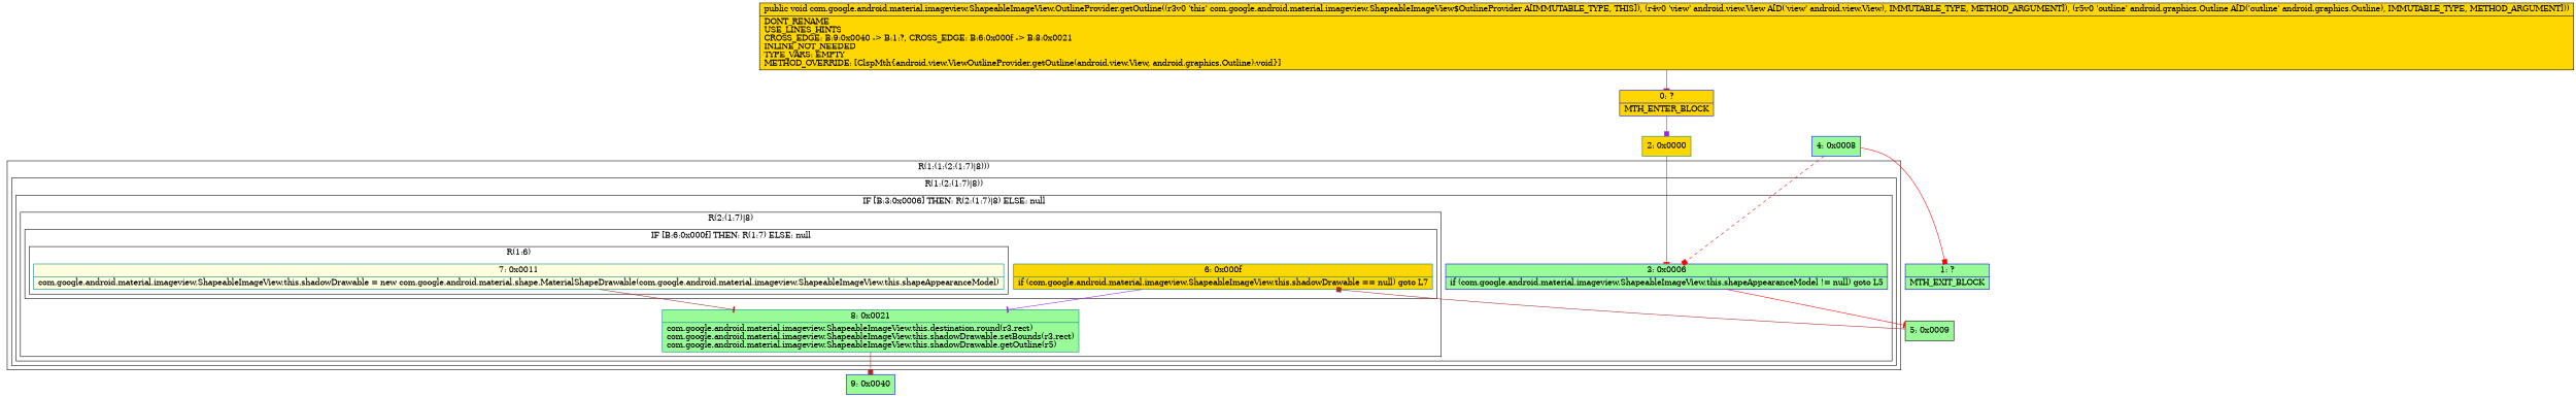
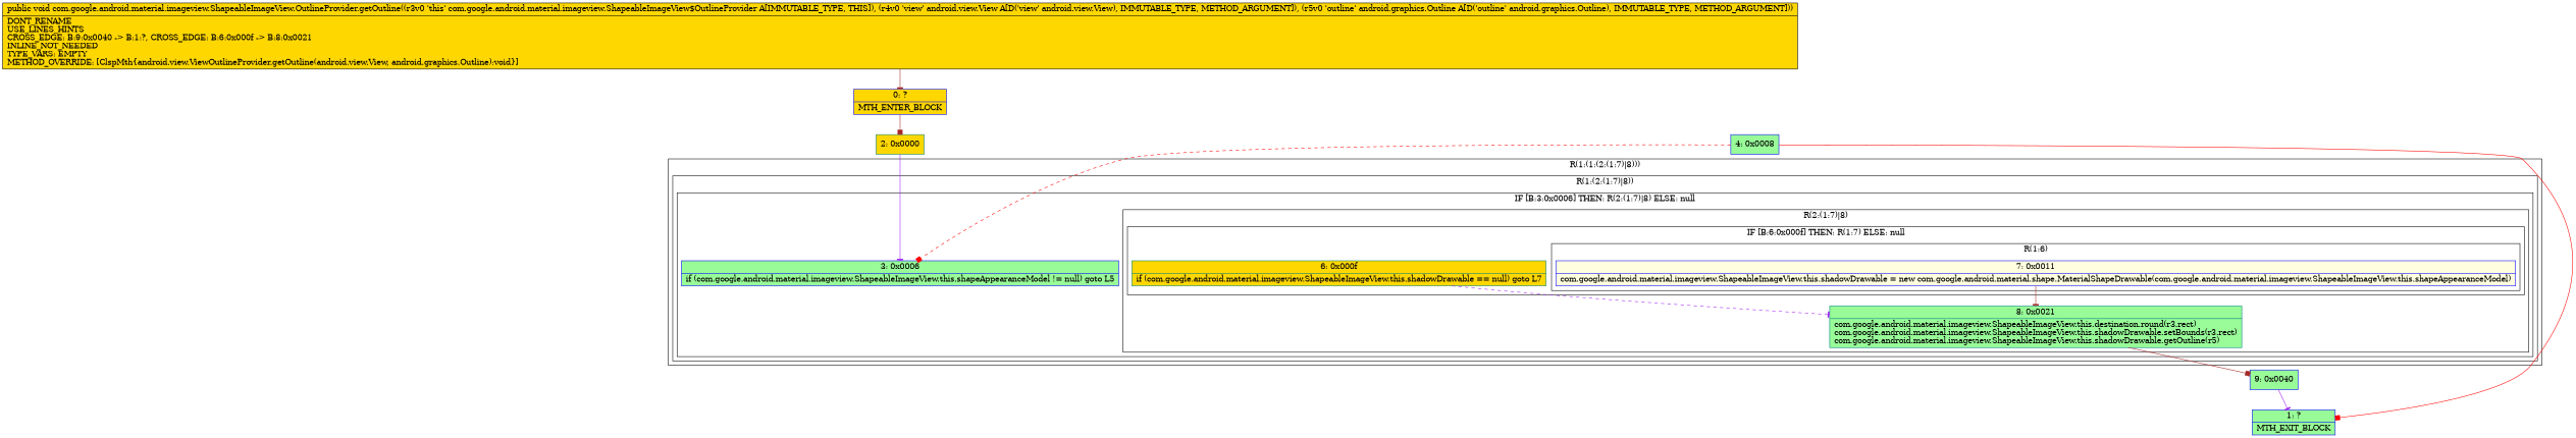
  digraph {
    node [color=blue fillcolor=palegreen shape=record style=filled]
    edge [arrowhead=tee color=brown]
-   n1 [color=teal fillcolor=lightyellow label="{7\:\ 0x0011|com.google.android.material.imageview.ShapeableImageView.this.shadowDrawable = new com.google.android.material.shape.MaterialShapeDrawable(com.google.android.material.imageview.ShapeableImageView.this.shapeAppearanceModel)\l}"]
+   n1 [fillcolor=lightyellow label="{7\:\ 0x0011|com.google.android.material.imageview.ShapeableImageView.this.shadowDrawable = new com.google.android.material.shape.MaterialShapeDrawable(com.google.android.material.imageview.ShapeableImageView.this.shapeAppearanceModel)\l}"]
    n2 [color=teal fillcolor=gold label="{6\:\ 0x000f|if (com.google.android.material.imageview.ShapeableImageView.this.shadowDrawable == null) goto L7\l}"]
    n3 [color=teal label="{8\:\ 0x0021|com.google.android.material.imageview.ShapeableImageView.this.destination.round(r3.rect)\lcom.google.android.material.imageview.ShapeableImageView.this.shadowDrawable.setBounds(r3.rect)\lcom.google.android.material.imageview.ShapeableImageView.this.shadowDrawable.getOutline(r5)\l}"]
    n4 [label="{3\:\ 0x0006|if (com.google.android.material.imageview.ShapeableImageView.this.shapeAppearanceModel != null) goto L5\l}"]
    n5 [label="{9\:\ 0x0040}"]
-   n6 [color=black label="{5\:\ 0x0009}"]
    n7 [label="{4\:\ 0x0008}"]
    n8 [label="{1\:\ ?|MTH_EXIT_BLOCK\l}"]
    n9 [fillcolor=gold label="{0\:\ ?|MTH_ENTER_BLOCK\l}"]
    n10 [color=teal fillcolor=gold label="{2\:\ 0x0000}"]
    n11 [color=black fillcolor=gold label="{public void com.google.android.material.imageview.ShapeableImageView.OutlineProvider.getOutline((r3v0 'this' com.google.android.material.imageview.ShapeableImageView$OutlineProvider A[IMMUTABLE_TYPE, THIS]), (r4v0 'view' android.view.View A[D('view' android.view.View), IMMUTABLE_TYPE, METHOD_ARGUMENT]), (r5v0 'outline' android.graphics.Outline A[D('outline' android.graphics.Outline), IMMUTABLE_TYPE, METHOD_ARGUMENT]))  | DONT_RENAME\lUSE_LINES_HINTS\lCROSS_EDGE: B:9:0x0040 \-\> B:1:?, CROSS_EDGE: B:6:0x000f \-\> B:8:0x0021\lINLINE_NOT_NEEDED\lTYPE_VARS: EMPTY\lMETHOD_OVERRIDE: [ClspMth\{android.view.ViewOutlineProvider.getOutline(android.view.View, android.graphics.Outline):void\}]\l}"]
    subgraph cluster_1 {
      label="R(1:(1:(2:(1:7)|8)))"
      subgraph cluster_2 {
        label="R(1:(2:(1:7)|8))"
        subgraph cluster_3 {
          label="IF [B:3:0x0006] THEN: R(2:(1:7)|8) ELSE: null"
          n4
          subgraph cluster_4 {
            label="R(2:(1:7)|8)"
            n3
            subgraph cluster_5 {
              label="IF [B:6:0x000f] THEN: R(1:7) ELSE: null"
              n2
              subgraph cluster_6 {
                label="R(1:6)"
                n1
              }
            }
          }
        }
      }
    }
    n1 -> n3
-   n2 -> n3 [color=purple style=solid]
+   n2 -> n3 [color=purple style=dashed]
    n3 -> n5 [arrowhead=box]
-   n4 -> n6 [color=red]
-   n6 -> n2 [arrowhead=box]
+   n5 -> n8 [color=purple]
    n7 -> n4 [arrowhead=box color=red style=dashed]
    n7 -> n8 [arrowhead=box color=red]
-   n9 -> n10 [arrowhead=box color=purple]
-   n10 -> n4 [color=red]
+   n9 -> n10 [arrowhead=box]
+   n10 -> n4 [color=purple]
    n11 -> n9
  }
